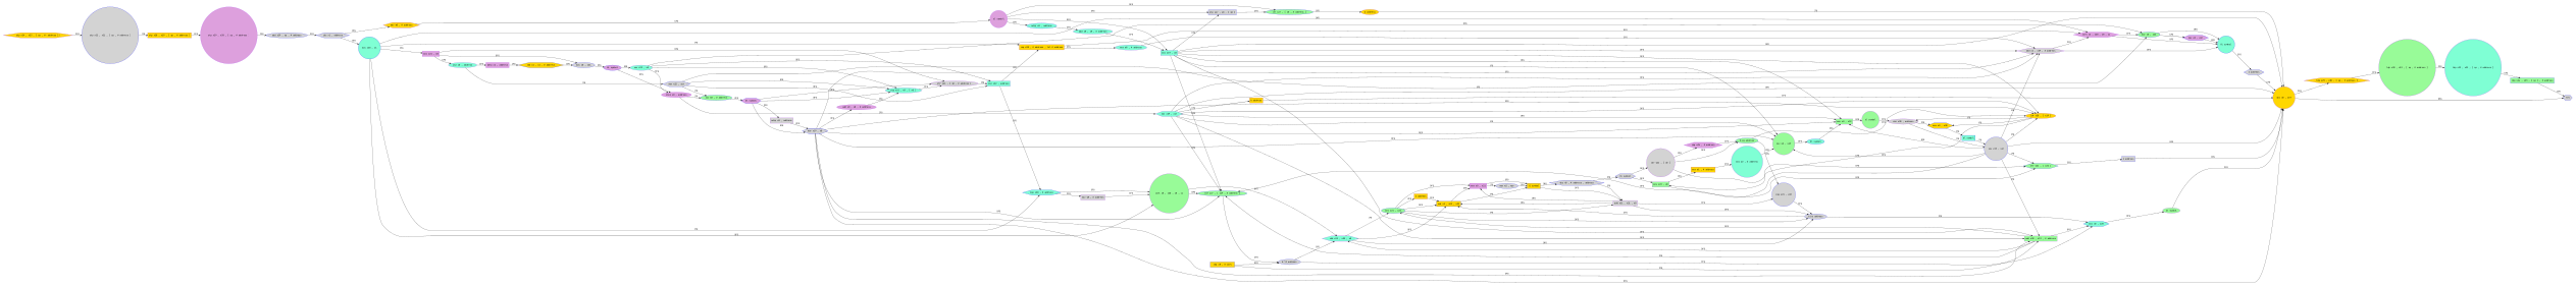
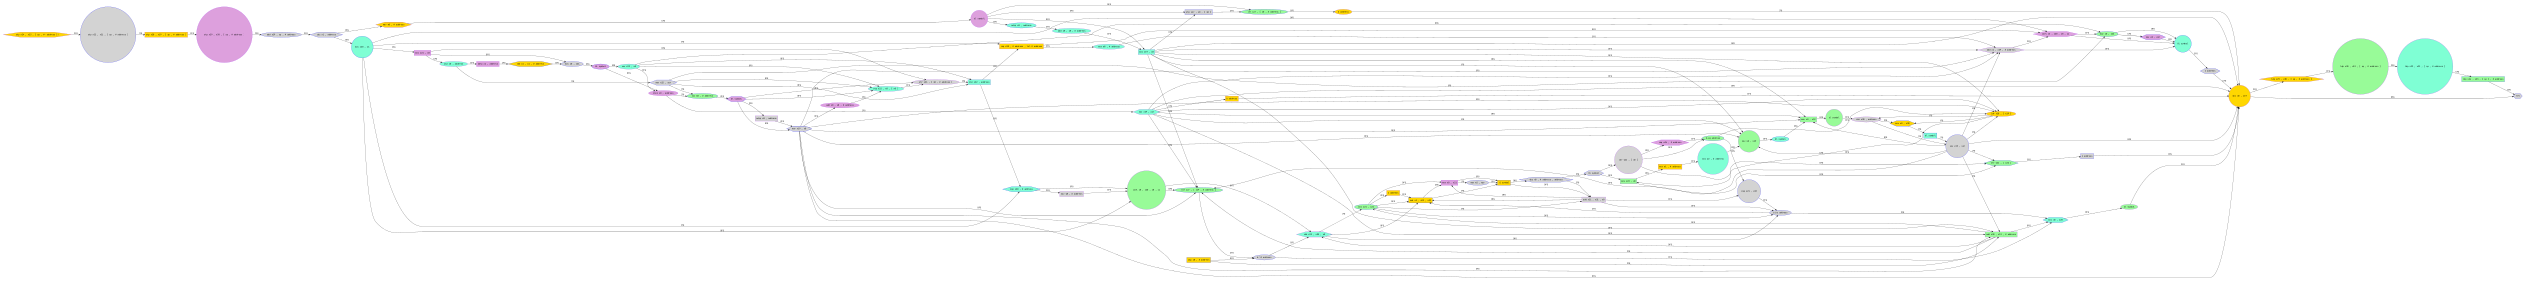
  digraph {
    fontname="JetBrains Mono"
    rankdir=LR
    node [color=purple fillcolor=lightgrey fontname="JetBrains Mono" shape=ellipse style=filled]
    edge [arrowhead=normal fontname="JetBrains Mono"]
    n1 [fillcolor=gold label="stp x24 , x23 , [ sp , #- address ]!" shape=hexagon]
    n2 [color=blue label="stp x22 , x21 , [ sp , # address ]" shape=circle]
    n3 [fillcolor=gold label="stp x20 , x19 , [ sp , # address ]" shape=box]
    n4 [fillcolor=plum label="stp x29 , x30 , [ sp , # address ]" shape=circle]
    n5 [color=blue label="add x29 , sp , # address"]
    n6 [color=blue label="cbz x1 , address" shape=hexagon]
    n7 [fillcolor=gold label="mov w0 , # address" shape=hexagon]
    n8 [color=blue fillcolor=aquamarine label="mov x20 , x1" shape=circle]
    n9 [fillcolor=plum label="bl symbol" shape=circle]
    n10 [fillcolor=plum label="mov x21 , x0" shape=box]
    n11 [color=blue fillcolor=aquamarine label="cmp x20 , # address" shape=hexagon]
    n12 [fillcolor=palegreen label="csel x8 , x20 , x8 , cc" shape=circle]
    n13 [fillcolor=gold label="cmp x20 , # address , lsl # address" shape=box]
    n14 [fillcolor=plum label="csel x3 , x20 , x8 , cc" shape=hexagon]
    n15 [color=blue fillcolor=aquamarine label="adrp x8 , address"]
    n16 [fillcolor=aquamarine label="mov x19 , x0" shape=box]
    n17 [color=blue label="stp xzr , x8 , [ x0 ]" shape=box]
    n18 [color=blue fillcolor=palegreen label="str xzr , [ x0 , # address ]"]
    n19 [fillcolor=aquamarine label="cbz x0 , address"]
    n20 [color=blue label="mov x0 , x21"]
    n21 [label="str x21 , [ x0 , # address ]"]
    n22 [label="mov w8 , # address" shape=box]
    n23 [color=blue fillcolor=palegreen label="str xzr , [ x19 , # address ]"]
    n24 [fillcolor=aquamarine label="add x23 , x20 , x8" shape=hexagon]
    n25 [fillcolor=aquamarine label="mov w8 , # address"]
    n26 [color=blue fillcolor=palegreen label="mov x0 , x22"]
    n27 [color=blue fillcolor=aquamarine label="bl symbol" shape=circle]
    n28 [fillcolor=aquamarine label="add x8 , x8 , # address"]
    n29 [fillcolor=gold label="mov x0 , x19" shape=circle]
    n30 [fillcolor=palegreen label="add x20 , x19 , # address" shape=box]
    n31 [label="add x1 , x19 , # address" shape=hexagon]
    n32 [fillcolor=gold label="ldr x20 , [ x19 ]"]
    n33 [fillcolor=palegreen label="mov x0 , x19" shape=circle]
    n34 [fillcolor=palegreen label="mov x0 , x19" shape=box]
    n35 [fillcolor=gold label="b address"]
    n36 [fillcolor=gold label="ldp x29 , x30 , [ sp , # address ]" shape=hexagon]
    n37 [color=blue label=ret shape=hexagon]
    n38 [color=blue fillcolor=aquamarine label="mov x0 , x20" shape=hexagon]
    n39 [color=blue fillcolor=palegreen label="mov x21 , x24"]
    n40 [color=blue label="b.lt address"]
    n41 [fillcolor=palegreen label="mov x22 , x0" shape=box]
    n42 [label="cbz x20 , address"]
    n43 [color=blue fillcolor=gold label="mov x0 , x20" shape=hexagon]
    n44 [color=blue fillcolor=aquamarine label="bl symbol"]
    n45 [fillcolor=palegreen label="bl symbol" shape=circle]
    n46 [fillcolor=palegreen label="ldp x20 , x19 , [ sp , # address ]" shape=circle]
    n47 [color=blue label="mov x22 , xzr" shape=hexagon]
    n48 [fillcolor=plum label="adrp x1 , address" shape=box]
    n49 [color=blue fillcolor=plum label="bl symbol"]
    n50 [fillcolor=aquamarine label="cbz x22 , address" shape=box]
    n51 [color=blue fillcolor=palegreen label="mov w0 , # address"]
    n52 [fillcolor=aquamarine label="stp x22 , x8 , [ x0 ]"]
    n53 [color=blue fillcolor=gold label="add x1 , x1 , # address" shape=hexagon]
    n54 [color=blue fillcolor=plum label="bl symbol" shape=hexagon]
    n55 [color=blue fillcolor=plum label="mov w2 , wzr" shape=hexagon]
    n56 [fillcolor=aquamarine label="ldp x22 , x21 , [ sp , # address ]" shape=circle]
    n57 [color=blue fillcolor=palegreen label="ldp x24 , x23 , [ sp ] , # address" shape=box]
    n58 [label="adrp x8 , address" shape=box]
    n59 [color=blue label="mov x19 , x0" shape=hexagon]
    n60 [fillcolor=aquamarine label="mov x22 , x0"]
    n61 [fillcolor=plum label="cbnz x0 , address"]
    n62 [fillcolor=aquamarine label="mov x19 , xzr" shape=hexagon]
    n63 [fillcolor=gold label="b address" shape=box]
-   n64 [color=blue fillcolor=gold label="cmp x8 , # csel" shape=box]
+   n64 [color=blue fillcolor=gold label="cmp x8 , # address" shape=box]
    n65 [color=blue fillcolor=gold label="sub x1 , x23 , x21" shape=box]
    n66 [color=blue label="b.hs address"]
    n67 [fillcolor=palegreen label="bl symbol"]
    n68 [fillcolor=gold label="b address" shape=box]
    n69 [fillcolor=plum label="mov x0 , x21" shape=box]
    n70 [label="add x21 , x21 , x0" shape=box]
    n71 [color=blue fillcolor=gold label="bl symbol" shape=box]
    n72 [color=blue label="b address" shape=hexagon]
    n73 [fillcolor=plum label="add x8 , x8 , # address"]
    n74 [color=blue label="mov w2 , wzr"]
    n75 [color=blue label="cmp x21 , x23" shape=circle]
    n76 [color=blue label="tbz x0 , # address , address" shape=hexagon]
    n77 [color=blue label="bl symbol" shape=hexagon]
    n78 [label="ldr w24 , [ x0 ]" shape=circle]
    n79 [fillcolor=plum label="cmp w24 , # address" shape=hexagon]
    n80 [color=blue fillcolor=palegreen label="b.eq address"]
    n81 [color=blue fillcolor=palegreen label="str w24 , [ x22 ]" shape=hexagon]
    n82 [fillcolor=gold label="mov w1 , # address" shape=box]
    n83 [color=blue label="b address" shape=box]
    n84 [color=blue label="mov x19 , xzr" shape=circle]
    n85 [color=blue fillcolor=aquamarine label="bl symbol" shape=box]
    n86 [fillcolor=aquamarine label="mov w2 , # address" shape=circle]
    n1 -> n2 [arrowhead=vee label=CFG]
    n2 -> n3 [arrowhead=vee label=CFG]
    n3 -> n4 [label=CFG]
    n4 -> n5 [arrowhead=vee label=CFG]
    n5 -> n6 [label=CFG]
    n6 -> n7 [arrowhead=vee label=CFG]
    n6 -> n8 [label=CFG]
    n7 -> n9 [arrowhead=vee label=CFG]
    n8 -> n10 [arrowhead=vee label=CFG]
    n8 -> n11 [arrowhead=vee label=DFG]
    n8 -> n12 [label=DFG]
    n8 -> n13 [label=DFG]
    n8 -> n14 [arrowhead=vee label=DFG]
    n9 -> n15 [label=CFG]
    n9 -> n16 [label=DFG]
    n9 -> n17 [arrowhead=vee label=DFG]
    n9 -> n18 [arrowhead=vee label=DFG]
    n10 -> n19 [label=CFG]
    n10 -> n20 [arrowhead=vee label=DFG]
    n10 -> n21 [arrowhead=vee label=DFG]
    n11 -> n12 [label=DFG]
    n11 -> n22 [label=CFG]
    n12 -> n23 [label=DFG]
    n12 -> n24 [arrowhead=vee label=DFG]
    n13 -> n14 [label=DFG]
    n13 -> n25 [label=CFG]
    n14 -> n26 [label=CFG]
    n14 -> n27 [label=DFG]
    n15 -> n28 [arrowhead=vee label=CFG]
    n16 -> n17 [arrowhead=vee label=CFG]
    n16 -> n23 [arrowhead=vee label=DFG]
    n16 -> n29 [arrowhead=vee label=DFG]
    n16 -> n30 [arrowhead=vee label=DFG]
    n16 -> n31 [label=DFG]
    n16 -> n32 [label=DFG]
    n16 -> n33 [label=DFG]
    n16 -> n34 [arrowhead=vee label=DFG]
    n17 -> n18 [label=CFG]
    n18 -> n35 [arrowhead=vee label=CFG]
    n19 -> n47 [arrowhead=vee label=CFG]
    n19 -> n48 [arrowhead=vee label=CFG]
    n20 -> n49 [arrowhead=vee label=DFG]
    n21 -> n50 [label=CFG]
    n22 -> n12 [label=CFG]
    n23 -> n40 [arrowhead=vee label=CFG]
    n24 -> n39 [label=CFG]
    n24 -> n65 [arrowhead=vee label=DFG]
    n24 -> n66 [label=DFG]
    n25 -> n31 [label=CFG]
    n26 -> n27 [arrowhead=vee label=DFG]
    n26 -> n55 [label=CFG]
    n27 -> n72 [label=CFG]
    n28 -> n16 [arrowhead=vee label=CFG]
    n29 -> n36 [label=CFG]
    n29 -> n37 [label=DFG]
    n30 -> n23 [label=CFG]
    n30 -> n24 [arrowhead=vee label=DFG]
    n30 -> n38 [label=DFG]
    n30 -> n39 [arrowhead=vee label=DFG]
    n31 -> n14 [label=CFG]
    n31 -> n27 [label=DFG]
    n32 -> n41 [label=CFG]
    n32 -> n42 [arrowhead=vee label=DFG]
    n32 -> n43 [label=DFG]
    n33 -> n44 [label=DFG]
    n34 -> n45 [arrowhead=vee label=DFG]
    n35 -> n29 [label=CFG]
    n36 -> n46 [label=CFG]
    n38 -> n67 [label=DFG]
    n39 -> n65 [label=DFG]
    n39 -> n66 [label=DFG]
    n39 -> n68 [arrowhead=vee label=CFG]
    n39 -> n69 [arrowhead=vee label=DFG]
    n39 -> n70 [label=DFG]
    n40 -> n24 [arrowhead=vee label=CFG]
    n40 -> n38 [arrowhead=vee label=CFG]
    n41 -> n81 [label=DFG]
    n41 -> n82 [arrowhead=vee label=CFG]
    n42 -> n43 [label=CFG]
    n42 -> n84 [arrowhead=vee label=CFG]
    n43 -> n85 [label=DFG]
    n44 -> n34 [arrowhead=vee label=CFG]
    n45 -> n42 [arrowhead=vee label=CFG]
    n46 -> n56 [label=CFG]
    n47 -> n26 [arrowhead=vee label=DFG]
    n47 -> n50 [arrowhead=vee label=DFG]
    n47 -> n51 [label=CFG]
    n47 -> n52 [label=DFG]
    n48 -> n53 [label=CFG]
    n49 -> n60 [arrowhead=vee label=DFG]
    n49 -> n61 [label=DFG]
    n50 -> n11 [label=CFG]
    n50 -> n13 [label=CFG]
    n51 -> n54 [label=CFG]
    n52 -> n21 [arrowhead=vee label=CFG]
    n53 -> n20 [arrowhead=vee label=CFG]
    n54 -> n21 [label=DFG]
    n54 -> n52 [arrowhead=vee label=DFG]
    n54 -> n58 [label=CFG]
    n54 -> n59 [label=DFG]
    n55 -> n27 [arrowhead=vee label=CFG]
    n56 -> n57 [arrowhead=vee label=CFG]
    n57 -> n37 [arrowhead=vee label=CFG]
    n58 -> n59 [arrowhead=vee label=CFG]
    n59 -> n23 [label=DFG]
    n59 -> n29 [label=DFG]
    n59 -> n30 [label=DFG]
    n59 -> n31 [label=DFG]
    n59 -> n32 [arrowhead=vee label=DFG]
    n59 -> n33 [label=DFG]
    n59 -> n34 [label=DFG]
    n59 -> n73 [label=CFG]
    n60 -> n26 [label=DFG]
    n60 -> n50 [label=DFG]
    n60 -> n52 [label=DFG]
    n60 -> n61 [arrowhead=vee label=CFG]
    n61 -> n51 [arrowhead=vee label=CFG]
    n61 -> n62 [label=CFG]
    n62 -> n23 [arrowhead=vee label=DFG]
    n62 -> n29 [label=DFG]
    n62 -> n30 [label=DFG]
    n62 -> n31 [label=DFG]
    n62 -> n32 [arrowhead=vee label=DFG]
    n62 -> n33 [arrowhead=vee label=DFG]
    n62 -> n34 [arrowhead=vee label=DFG]
    n62 -> n63 [label=CFG]
    n63 -> n29 [arrowhead=vee label=CFG]
    n64 -> n30 [label=CFG]
    n64 -> n40 [label=DFG]
    n65 -> n69 [label=CFG]
    n65 -> n71 [label=DFG]
    n66 -> n38 [arrowhead=vee label=CFG]
    n66 -> n65 [arrowhead=vee label=CFG]
    n67 -> n29 [arrowhead=vee label=CFG]
    n68 -> n65 [arrowhead=vee label=CFG]
    n69 -> n71 [label=DFG]
    n69 -> n74 [label=CFG]
    n70 -> n65 [label=DFG]
    n70 -> n66 [label=DFG]
    n70 -> n69 [label=DFG]
    n70 -> n75 [label=CFG]
    n71 -> n70 [label=DFG]
    n71 -> n76 [label=DFG]
    n72 -> n29 [label=CFG]
    n73 -> n52 [arrowhead=vee label=CFG]
    n74 -> n71 [arrowhead=vee label=CFG]
    n75 -> n66 [label=CFG]
    n76 -> n70 [arrowhead=vee label=CFG]
    n76 -> n77 [arrowhead=vee label=CFG]
    n77 -> n41 [arrowhead=vee label=DFG]
    n77 -> n78 [label=DFG]
    n78 -> n79 [arrowhead=vee label=CFG]
    n78 -> n80 [arrowhead=vee label=DFG]
    n78 -> n81 [arrowhead=vee label=DFG]
    n79 -> n80 [arrowhead=vee label=CFG]
    n80 -> n32 [arrowhead=vee label=CFG]
    n80 -> n75 [label=CFG]
    n81 -> n83 [arrowhead=vee label=CFG]
    n82 -> n86 [label=CFG]
    n83 -> n29 [label=CFG]
    n84 -> n23 [label=DFG]
    n84 -> n29 [arrowhead=vee label=DFG]
    n84 -> n30 [label=DFG]
    n84 -> n31 [arrowhead=vee label=DFG]
    n84 -> n32 [label=DFG]
    n84 -> n33 [label=DFG]
    n84 -> n34 [label=DFG]
    n84 -> n81 [label=CFG]
    n85 -> n84 [label=CFG]
    n86 -> n33 [label=CFG]
  }
